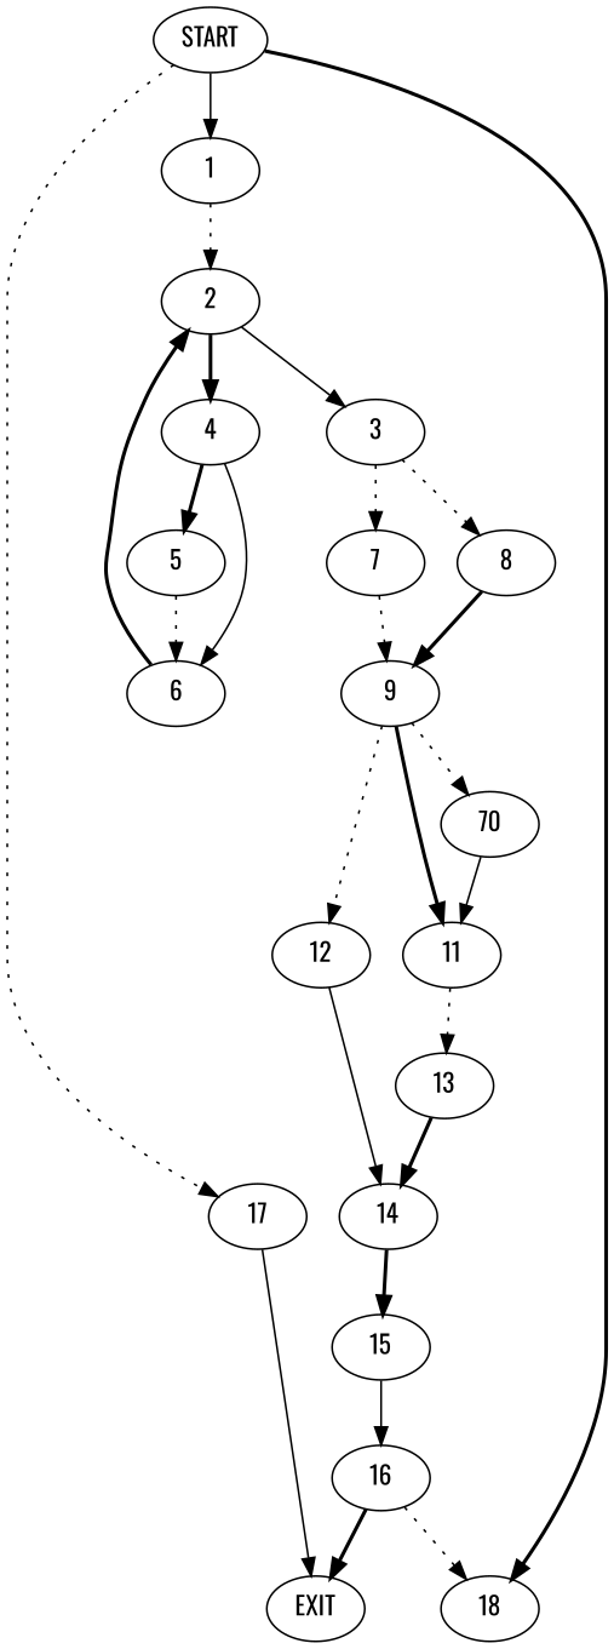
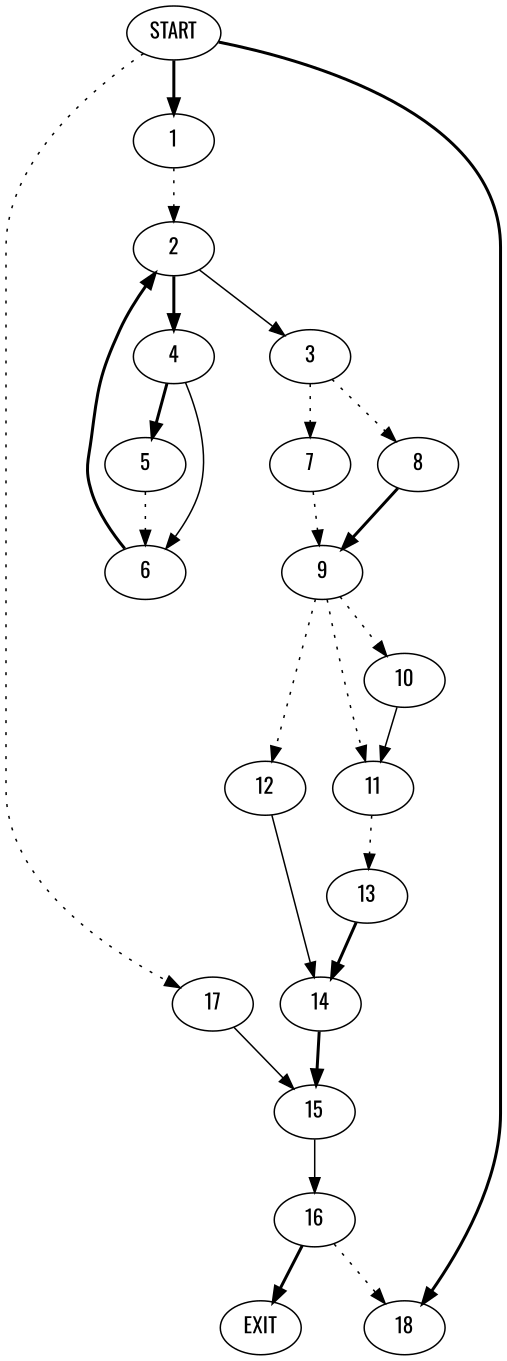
  digraph {
    fontname=Oswald
    node [fontname=Oswald]
    edge [fontname=Oswald style=bold]
    n1 [label=START]
    1
    17
    18
    2
    15
    n7 [label=EXIT]
    3
    4
    7
    8
    5
    6
    9
-   10 [label=70]
+   10
    11
    12
    13
    14
    16
-   n1 -> 1 [style=solid]
+   n1 -> 1
    n1 -> 17 [style=dotted]
    n1 -> 18
    1 -> 2 [style=dotted]
-   17 -> n7 [style=solid]
+   17 -> 15 [style=solid]
    2 -> 3 [style=solid]
    2 -> 4
    15 -> 16 [style=solid]
    3 -> 7 [style=dotted]
    3 -> 8 [style=dotted]
    4 -> 5
    4 -> 6 [style=solid]
    7 -> 9 [style=dotted]
    8 -> 9
    5 -> 6 [style=dotted]
    6 -> 2
    9 -> 10 [style=dotted]
-   9 -> 11
+   9 -> 11 [style=dotted]
    9 -> 12 [style=dotted]
    10 -> 11 [style=solid]
    11 -> 13 [style=dotted]
    12 -> 14 [style=solid]
    13 -> 14
    14 -> 15
    16 -> 18 [style=dotted]
    16 -> n7
  }
